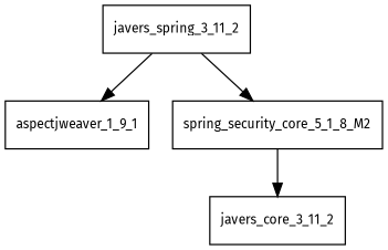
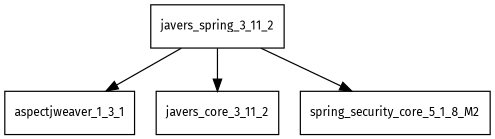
  digraph {
    fontname="Fira Sans"
    node [fontname="Fira Sans" fontsize=10.0 shape=box]
    edge [fontname="Fira Sans"]
    javers_spring_3_11_2
-   aspectjweaver_1_9_1
+   aspectjweaver_1_9_1 [label=aspectjweaver_1_3_1]
    javers_core_3_11_2
    n4 [label=spring_security_core_5_1_8_M2]
    javers_spring_3_11_2 -> aspectjweaver_1_9_1
-   n4 -> javers_core_3_11_2
+   javers_spring_3_11_2 -> javers_core_3_11_2
    javers_spring_3_11_2 -> n4
  }
